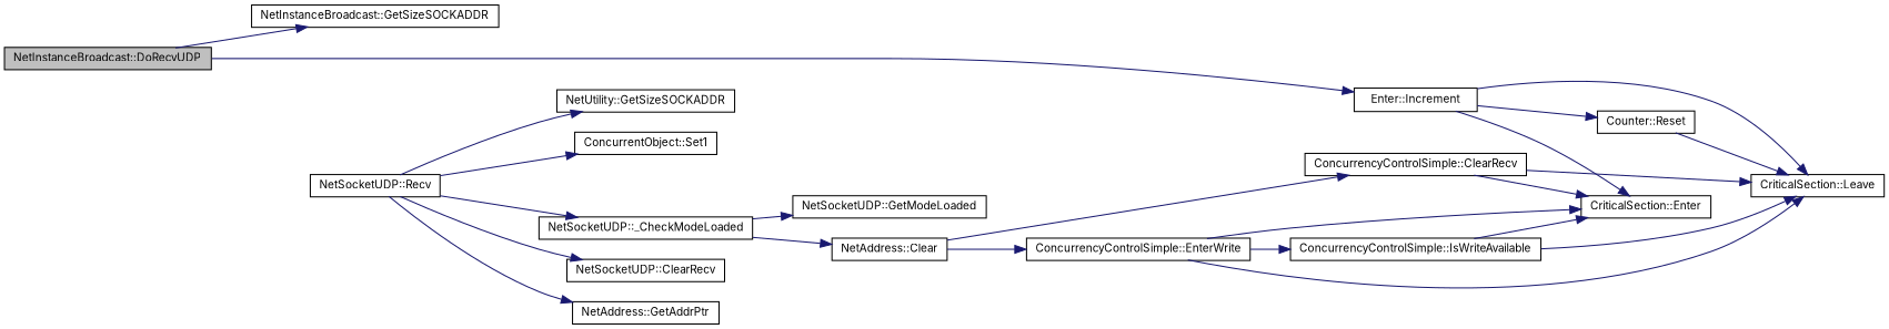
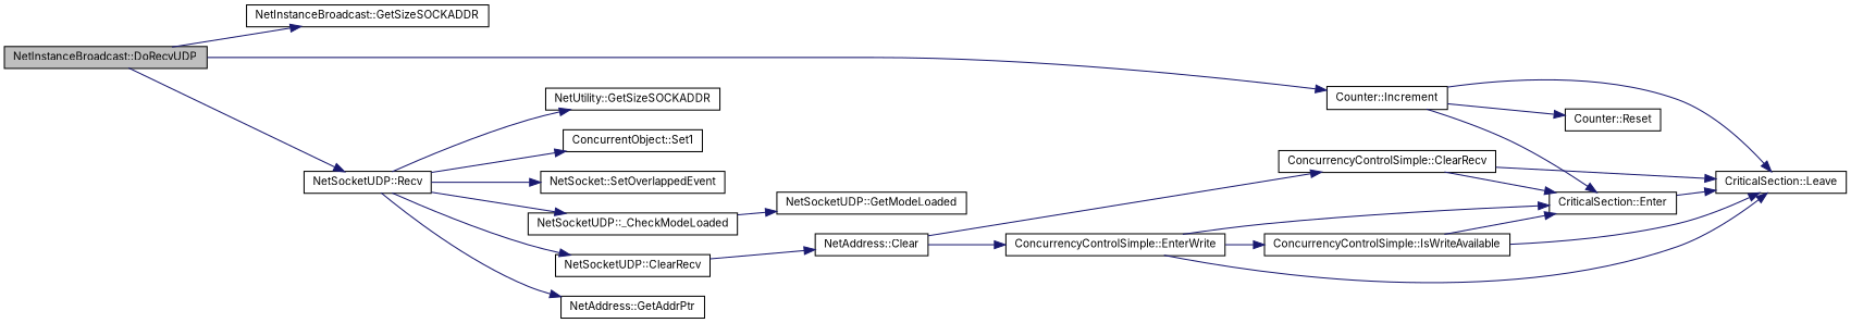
  digraph {
    fontname=Inter
    rankdir=LR
    node [color=black fillcolor=white fontname=Inter fontsize=10 shape=record style=filled]
    edge [color=midnightblue fontname=Inter fontsize=10 labelfontname=FreeSans labelfontsize=10 style=solid]
    n1 [fillcolor=grey75 fontcolor=black height=0.2 label="NetInstanceBroadcast::DoRecvUDP" width=0.4]
    n2 [height=0.2 label="NetInstanceBroadcast::GetSizeSOCKADDR" width=0.4]
-   n3 [height=0.2 label="Enter::Increment" width=0.4]
+   n3 [height=0.2 label="Counter::Increment" width=0.4]
    n4 [height=0.2 label="NetSocketUDP::Recv" width=0.4]
    n5 [height=0.2 label="CriticalSection::Enter" width=0.4]
    n6 [height=0.2 label="CriticalSection::Leave" width=0.4]
    n7 [height=0.2 label="Counter::Reset" width=0.4]
    n8 [height=0.2 label="NetSocketUDP::_CheckModeLoaded" width=0.4]
    n9 [height=0.2 label="NetSocketUDP::ClearRecv" width=0.4]
    n10 [height=0.2 label="NetAddress::GetAddrPtr" width=0.4]
    n11 [height=0.2 label="NetUtility::GetSizeSOCKADDR" width=0.4]
    n12 [height=0.2 label="ConcurrentObject::Set1" width=0.4]
+   n13 [height=0.2 label="NetSocket::SetOverlappedEvent" width=0.4]
    n14 [height=0.2 label="NetSocketUDP::GetModeLoaded" width=0.4]
    n15 [height=0.2 label="NetAddress::Clear" width=0.4]
    n16 [height=0.2 label="ConcurrencyControlSimple::EnterWrite" width=0.4]
    n17 [height=0.2 label="ConcurrencyControlSimple::ClearRecv" width=0.4]
    n18 [height=0.2 label="ConcurrencyControlSimple::IsWriteAvailable" width=0.4]
    n1 -> n2
    n1 -> n3
+   n1 -> n4
    n3 -> n5
    n3 -> n6
    n3 -> n7
    n4 -> n8
    n4 -> n9
    n4 -> n10
    n4 -> n11
    n4 -> n12
-   n7 -> n6
+   n4 -> n13
+   n5 -> n6
    n8 -> n14
-   n8 -> n15
+   n9 -> n15
    n15 -> n16
    n15 -> n17
    n16 -> n5
    n16 -> n6
    n16 -> n18
    n17 -> n5
    n17 -> n6
    n18 -> n5
    n18 -> n6
  }
